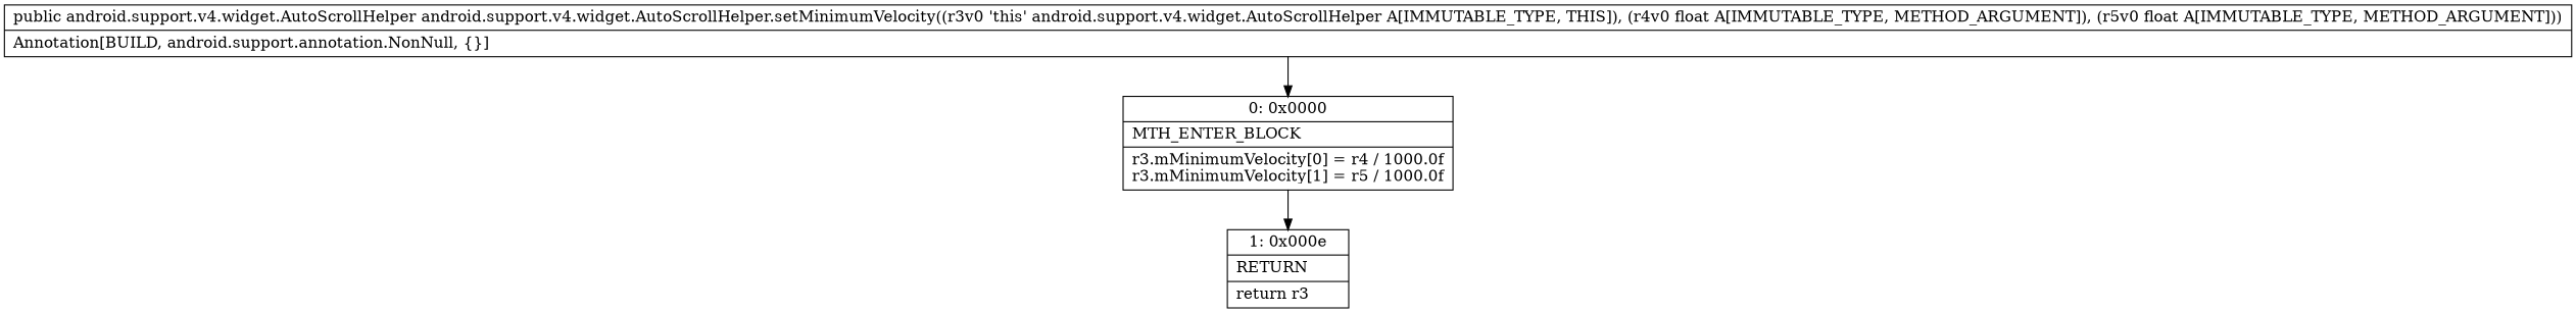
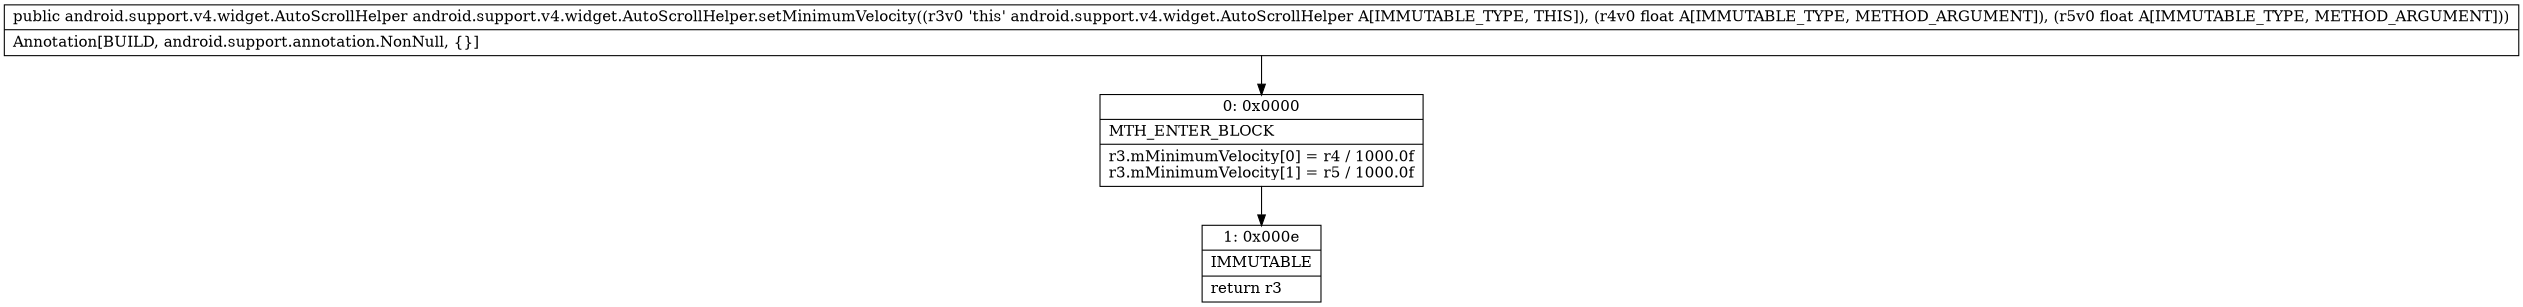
  digraph {
    node [shape=record]
    n1 [label="{0\:\ 0x0000|MTH_ENTER_BLOCK\l|r3.mMinimumVelocity[0] = r4 \/ 1000.0f\lr3.mMinimumVelocity[1] = r5 \/ 1000.0f\l}"]
-   n2 [label="{1\:\ 0x000e|RETURN\l|return r3\l}"]
+   n2 [label="{1\:\ 0x000e|IMMUTABLE\l|return r3\l}"]
    n3 [label="{public android.support.v4.widget.AutoScrollHelper android.support.v4.widget.AutoScrollHelper.setMinimumVelocity((r3v0 'this' android.support.v4.widget.AutoScrollHelper A[IMMUTABLE_TYPE, THIS]), (r4v0 float A[IMMUTABLE_TYPE, METHOD_ARGUMENT]), (r5v0 float A[IMMUTABLE_TYPE, METHOD_ARGUMENT]))  | Annotation[BUILD, android.support.annotation.NonNull, \{\}]\l}"]
    n1 -> n2
    n3 -> n1
  }
